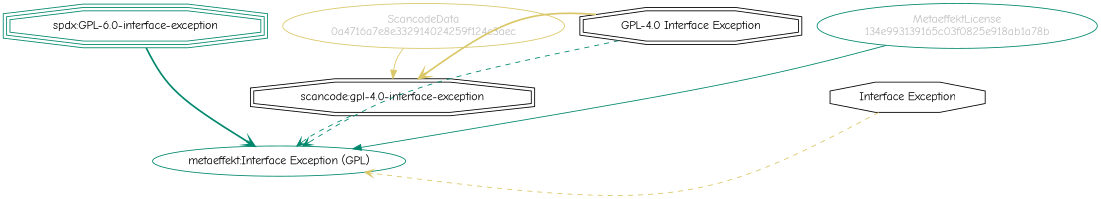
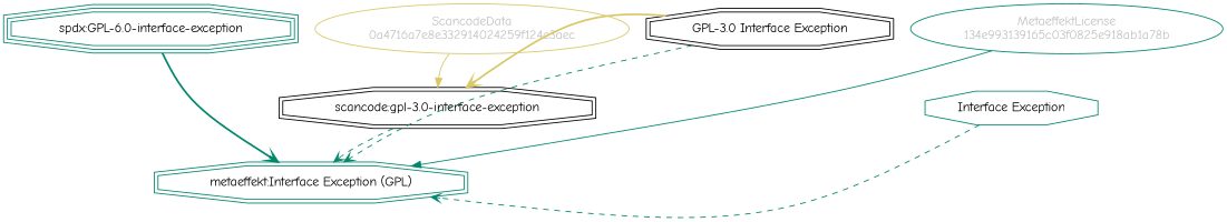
  strict digraph {
    fontname="Comic Neue"
    splines=curved
    node [color="#00876c" fontname="Comic Neue" shape=doubleoctagon]
    edge [color="#00876c" fontname="Comic Neue" weight=0.5 arrowhead=vee style=dashed]
    n1 [color="#dac767" fillcolor="beige;1" fontcolor=gray label="ScancodeData\n0a4716a7e8e332914024259f124c3aec" shape=ellipse]
-   n2 [label="scancode:gpl-4.0-interface-exception" color=""]
-   n3 [label="metaeffekt:Interface Exception (GPL)" shape=ellipse]
+   n2 [label="scancode:gpl-3.0-interface-exception" color=""]
+   n3 [label="metaeffekt:Interface Exception (GPL)"]
    n4 [label="spdx:GPL-6.0-interface-exception" shape=tripleoctagon]
-   n5 [label="GPL-4.0 Interface Exception" color=""]
+   n5 [label="GPL-3.0 Interface Exception" color=""]
    n6 [fillcolor="beige;1" fontcolor=gray label="MetaeffektLicense\n134e993139165c03f0825e918ab1a78b" shape=ellipse]
-   n7 [color=black label="Interface Exception" shape=octagon]
+   n7 [label="Interface Exception" shape=octagon]
    n1 -> n2 [color="#dac767" arrowhead="" style=""]
    n2 -> n3
    n4 -> n3 [style=bold weight=0.7]
    n5 -> n2 [color="#dac767" style=bold weight=0.7]
    n5 -> n3
    n6 -> n3 [arrowhead="" style=""]
-   n7 -> n3 [color="#dac767"]
+   n7 -> n3
  }
